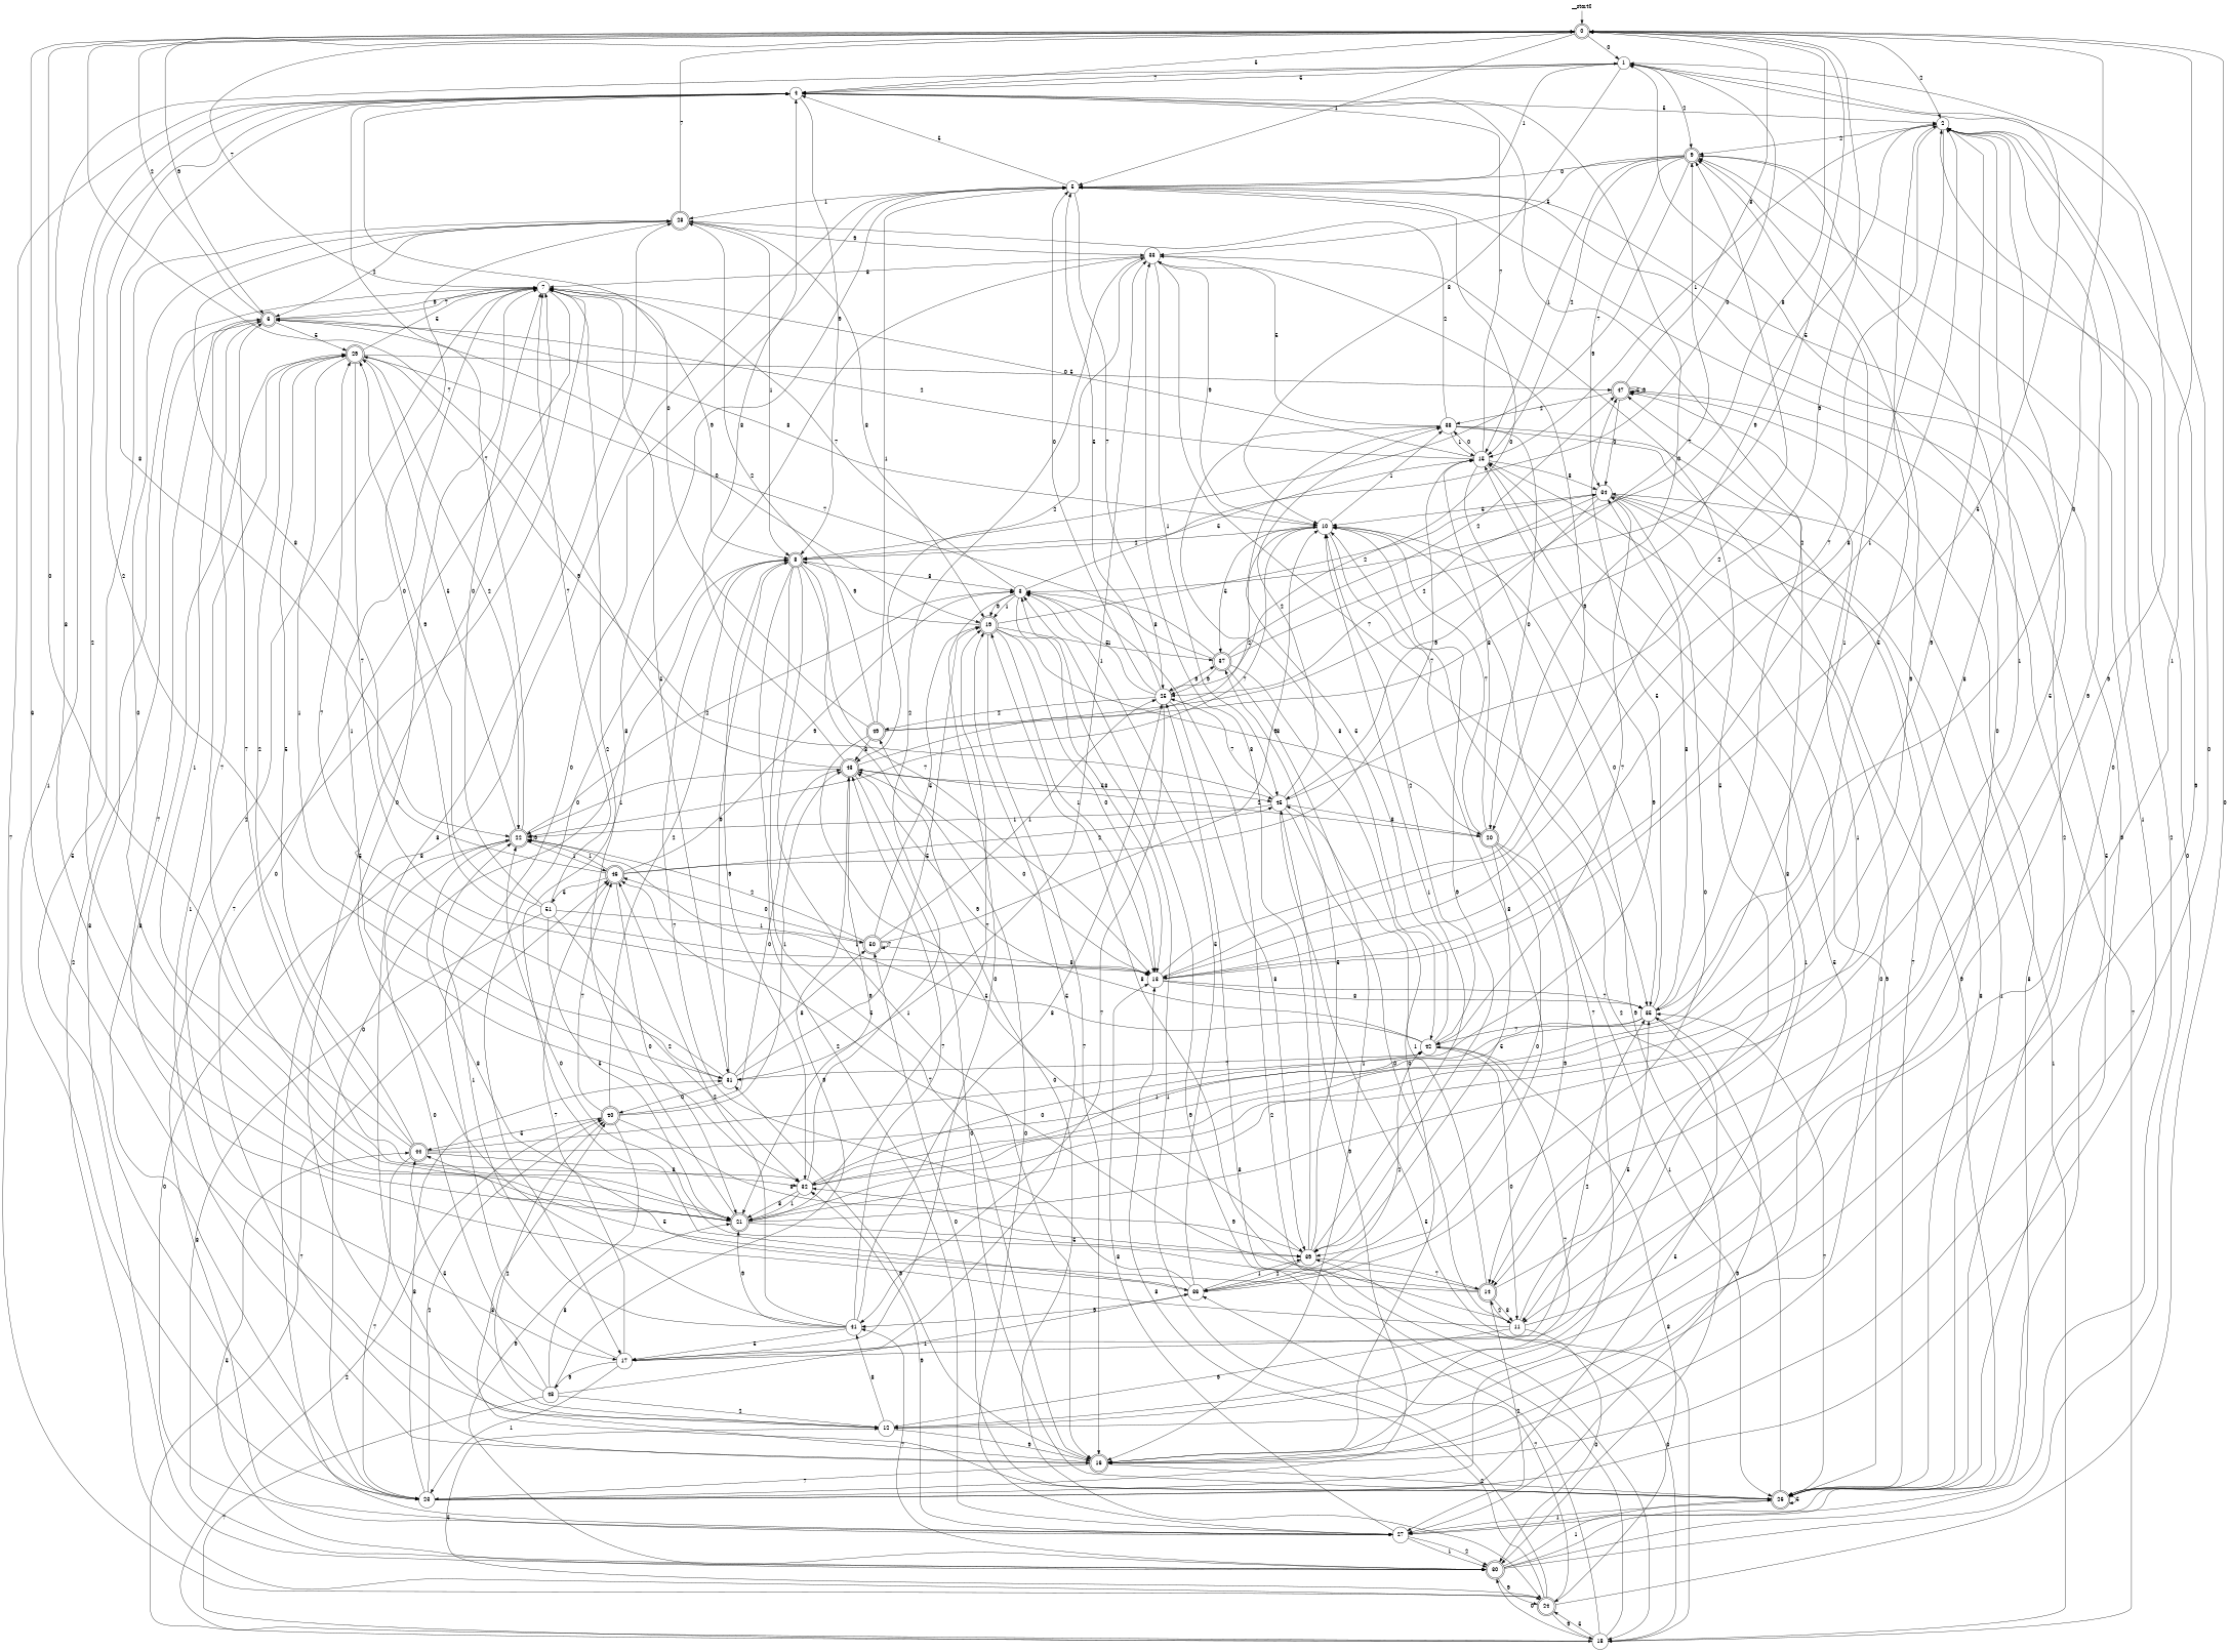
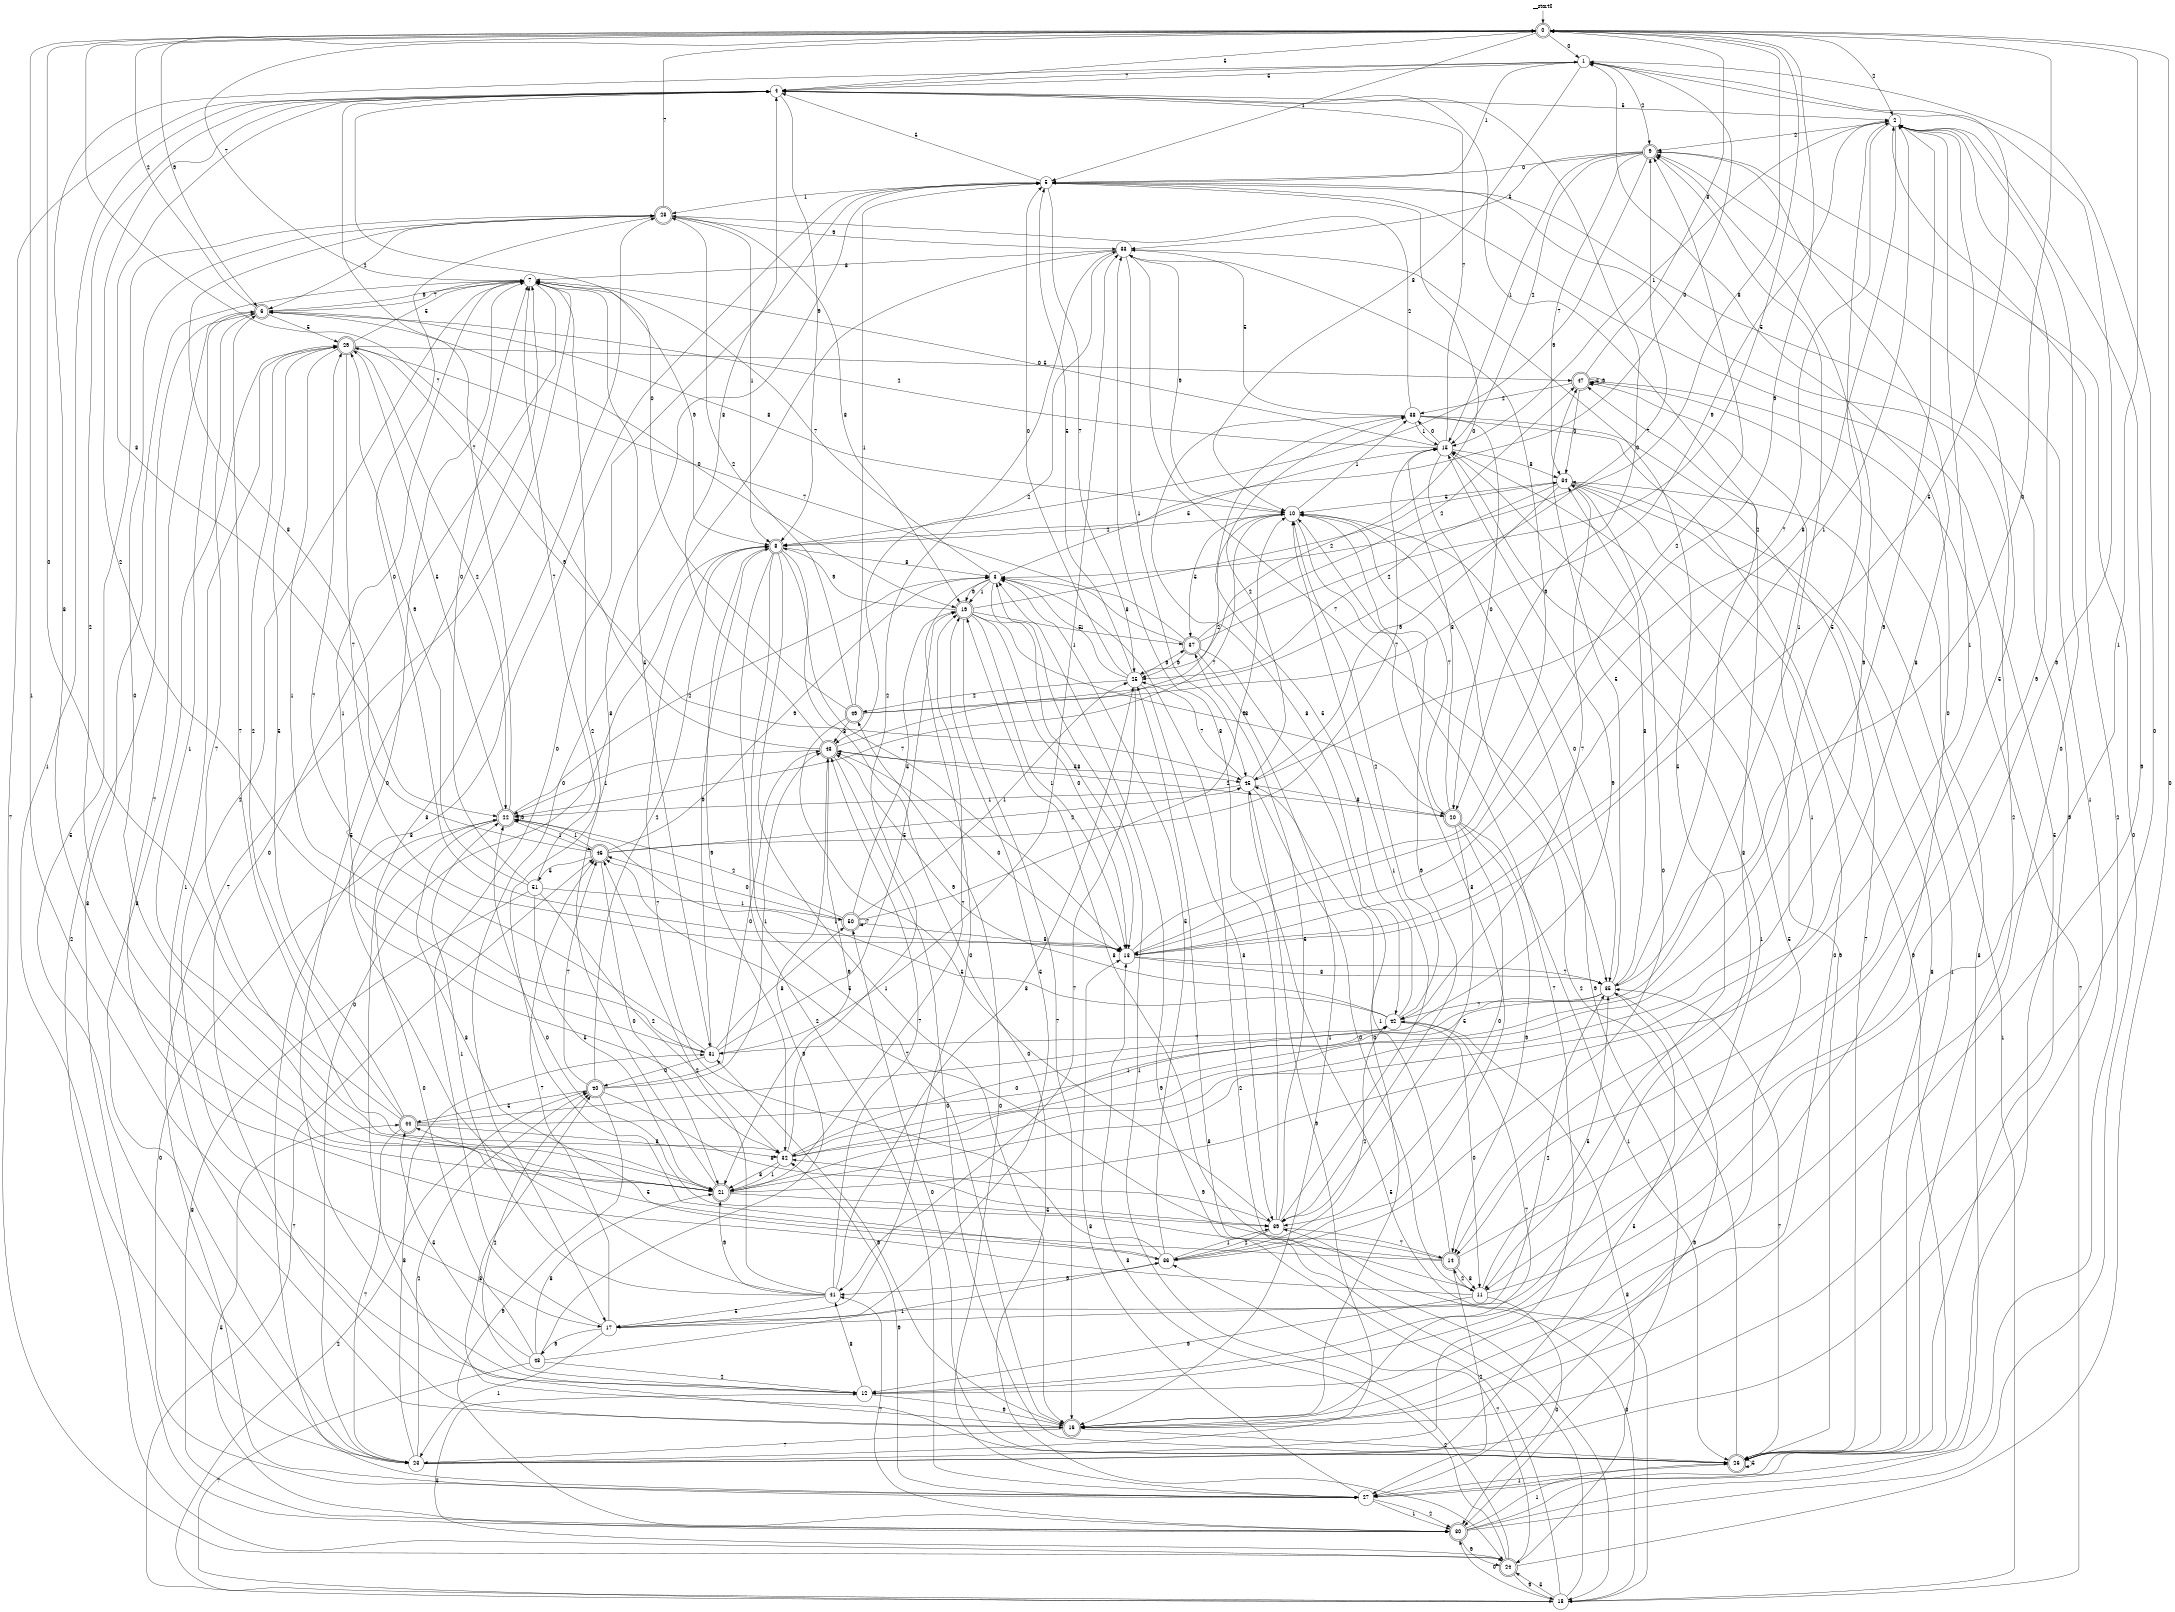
  digraph {
    node [shape=circle]
    n1 [label=0 shape=doublecircle]
    n2 [label=1]
    n3 [label=2]
    n4 [label=3]
    n5 [label=4]
    n6 [label=5]
    n7 [label=6 shape=doublecircle]
    n8 [label=7]
    n9 [label=8 shape=doublecircle]
    n10 [label=9 shape=doublecircle]
    n11 [label=10]
    n12 [label=11]
    n13 [label=12]
    n14 [label=13]
    n15 [label=14 shape=doublecircle]
    n16 [label=15]
    n17 [label=16 shape=doublecircle]
    n18 [label=17]
    n19 [label=18]
    n20 [label=19 shape=doublecircle]
    n21 [label=20 shape=doublecircle]
    n22 [label=21 shape=doublecircle]
    n23 [label=22 shape=doublecircle]
    n24 [label=23]
    n25 [label=24 shape=doublecircle]
    n26 [label=35]
    n27 [label=25]
    n28 [label=26 shape=doublecircle]
    n29 [label=27]
    n30 [label=28 shape=doublecircle]
    n31 [label=29 shape=doublecircle]
    n32 [label=30 shape=doublecircle]
    n33 [label=31]
    n34 [label=32]
    n35 [label=33]
    n36 [label=34]
    n37 [label=36]
    n38 [label=37 shape=doublecircle]
    n39 [label=38]
    n40 [label=39]
    n41 [label=40 shape=doublecircle]
    n42 [label=41]
    n43 [label=42]
    n44 [label=43 shape=doublecircle]
    n45 [label=44 shape=doublecircle]
    n46 [label=45]
    n47 [label=46 shape=doublecircle]
    n48 [label=47 shape=doublecircle]
    n49 [label=48]
    n50 [label=49 shape=doublecircle]
    n51 [label=50 shape=doublecircle]
    n52 [label=51]
    __start0 [height=0 shape=none width=0]
    n1 -> n2 [label=0]
    n1 -> n3 [label=2]
    n1 -> n4 [label=8]
    n1 -> n5 [label=5]
    n1 -> n6 [label=1]
    n1 -> n7 [label=9]
    n1 -> n8 [label=7]
    n2 -> n5 [label=5]
    n2 -> n5 [label=7]
    n2 -> n6 [label=1]
    n2 -> n9 [label=0]
    n2 -> n10 [label=2]
    n2 -> n11 [label=8]
    n2 -> n12 [label=9]
    n3 -> n10 [label=2]
    n3 -> n13 [label=0]
    n3 -> n14 [label=8]
    n3 -> n14 [label=7]
    n3 -> n15 [label=5]
    n3 -> n16 [label=1]
    n3 -> n17 [label=9]
    n4 -> n8 [label=7]
    n4 -> n14 [label=8]
    n4 -> n16 [label=5]
    n4 -> n18 [label=0]
    n4 -> n19 [label=2]
    n4 -> n20 [label=1]
    n4 -> n20 [label=9]
    n5 -> n3 [label=5]
    n5 -> n9 [label=9]
    n5 -> n21 [label=0]
    n5 -> n22 [label=2]
    n5 -> n23 [label=8]
    n5 -> n24 [label=1]
    n5 -> n25 [label=7]
    n5 -> n26 [label=2]
    n6 -> n5 [label=5]
    n6 -> n27 [label=0]
    n6 -> n27 [label=7]
    n6 -> n28 [label=2]
    n6 -> n28 [label=9]
    n6 -> n29 [label=8]
    n6 -> n30 [label=1]
    n7 -> n1 [label=2]
    n7 -> n8 [label=9]
    n7 -> n11 [label=8]
    n7 -> n20 [label=0]
    n7 -> n22 [label=1]
    n7 -> n22 [label=7]
    n7 -> n31 [label=5]
    n8 -> n7 [label=7]
    n8 -> n9 [label=9]
    n8 -> n17 [label=0]
    n8 -> n18 [label=2]
    n8 -> n32 [label=8]
    n8 -> n33 [label=5]
    n8 -> n34 [label=1]
    n9 -> n4 [label=8]
    n9 -> n14 [label=7]
    n9 -> n17 [label=5]
    n9 -> n17 [label=1]
    n9 -> n25 [label=0]
    n9 -> n29 [label=2]
    n9 -> n34 [label=9]
    n10 -> n6 [label=0]
    n10 -> n9 [label=9]
    n10 -> n16 [label=2]
    n10 -> n16 [label=1]
    n10 -> n22 [label=8]
    n10 -> n35 [label=5]
    n10 -> n36 [label=7]
    n11 -> n9 [label=2]
    n11 -> n23 [label=7]
    n11 -> n26 [label=0]
    n11 -> n37 [label=8]
    n11 -> n38 [label=5]
    n11 -> n39 [label=1]
    n11 -> n40 [label=9]
    n12 -> n1 [label=1]
    n12 -> n7 [label=7]
    n12 -> n13 [label=9]
    n12 -> n15 [label=2]
    n12 -> n20 [label=8]
    n12 -> n26 [label=5]
    n12 -> n32 [label=0]
-   n13 -> n1 [label=6]
+   n13 -> n1 [label=1]
    n13 -> n2 [label=0]
    n13 -> n8 [label=5]
    n13 -> n17 [label=9]
    n13 -> n41 [label=2]
    n13 -> n42 [label=8]
    n13 -> n43 [label=7]
    n14 -> n2 [label=5]
    n14 -> n3 [label=1]
    n14 -> n10 [label=2]
    n14 -> n26 [label=8]
    n14 -> n26 [label=7]
    n14 -> n35 [label=9]
    n14 -> n44 [label=0]
    n15 -> n3 [label=9]
    n15 -> n12 [label=8]
    n15 -> n23 [label=0]
    n15 -> n29 [label=2]
    n15 -> n45 [label=5]
    n15 -> n46 [label=1]
    n15 -> n47 [label=7]
    n16 -> n5 [label=7]
    n16 -> n7 [label=2]
    n16 -> n8 [label=5]
    n16 -> n17 [label=1]
    n16 -> n32 [label=9]
    n16 -> n36 [label=8]
    n16 -> n39 [label=0]
    n17 -> n2 [label=0]
    n17 -> n16 [label=5]
    n17 -> n24 [label=7]
    n17 -> n28 [label=2]
    n17 -> n30 [label=8]
    n17 -> n31 [label=1]
    n17 -> n33 [label=9]
    n18 -> n6 [label=0]
    n18 -> n20 [label=5]
    n18 -> n24 [label=1]
    n18 -> n26 [label=2]
    n18 -> n47 [label=7]
    n18 -> n48 [label=8]
    n18 -> n49 [label=9]
    n19 -> n4 [label=9]
    n19 -> n25 [label=5]
    n19 -> n27 [label=8]
    n19 -> n32 [label=0]
    n19 -> n36 [label=1]
    n19 -> n40 [label=0]
    n19 -> n41 [label=2]
    n19 -> n47 [label=7]
    n20 -> n9 [label=9]
    n20 -> n14 [label=0]
    n20 -> n14 [label=1]
    n20 -> n17 [label=7]
    n20 -> n21 [label=8]
    n20 -> n36 [label=2]
    n20 -> n38 [label=5]
    n21 -> n11 [label=7]
    n21 -> n15 [label=9]
    n21 -> n16 [label=8]
    n21 -> n28 [label=1]
    n21 -> n40 [label=0]
    n21 -> n40 [label=5]
    n21 -> n44 [label=2]
    n22 -> n2 [label=8]
    n22 -> n3 [label=1]
    n22 -> n8 [label=2]
    n22 -> n10 [label=9]
    n22 -> n20 [label=7]
    n22 -> n30 [label=0]
    n22 -> n40 [label=5]
    n23 -> n4 [label=2]
    n23 -> n5 [label=7]
    n23 -> n23 [label=9]
    n23 -> n29 [label=0]
    n23 -> n31 [label=5]
    n23 -> n37 [label=8]
    n23 -> n47 [label=1]
    n24 -> n9 [label=0]
    n24 -> n10 [label=1]
    n24 -> n11 [label=7]
    n24 -> n26 [label=5]
    n24 -> n33 [label=8]
    n24 -> n41 [label=2]
    n24 -> n46 [label=9]
    n25 -> n1 [label=0]
    n25 -> n4 [label=1]
    n25 -> n7 [label=2]
    n25 -> n13 [label=5]
    n25 -> n14 [label=8]
    n25 -> n19 [label=9]
    n25 -> n37 [label=7]
    n26 -> n1 [label=0]
    n26 -> n29 [label=9]
    n26 -> n34 [label=1]
    n26 -> n36 [label=8]
    n26 -> n43 [label=7]
    n26 -> n48 [label=5]
    n27 -> n4 [label=1]
    n27 -> n6 [label=0]
    n27 -> n6 [label=5]
    n27 -> n38 [label=9]
    n27 -> n40 [label=8]
    n27 -> n42 [label=7]
    n27 -> n50 [label=2]
    n28 -> n11 [label=2]
    n28 -> n16 [label=9]
    n28 -> n26 [label=7]
    n28 -> n28 [label=5]
    n28 -> n29 [label=1]
    n28 -> n41 [label=8]
    n28 -> n51 [label=0]
    n29 -> n6 [label=5]
    n29 -> n8 [label=7]
    n29 -> n14 [label=8]
    n29 -> n32 [label=2]
    n29 -> n32 [label=1]
    n29 -> n34 [label=9]
    n29 -> n50 [label=0]
    n30 -> n1 [label=7]
    n30 -> n7 [label=2]
    n30 -> n9 [label=1]
    n30 -> n14 [label=0]
    n30 -> n20 [label=8]
    n30 -> n24 [label=5]
    n30 -> n35 [label=9]
    n31 -> n8 [label=5]
    n31 -> n14 [label=7]
    n31 -> n23 [label=2]
    n31 -> n24 [label=8]
    n31 -> n33 [label=1]
    n31 -> n46 [label=9]
    n31 -> n48 [label=0]
    n32 -> n3 [label=2]
    n32 -> n10 [label=0]
    n32 -> n25 [label=9]
    n32 -> n28 [label=1]
    n32 -> n42 [label=7]
    n32 -> n45 [label=5]
    n32 -> n48 [label=8]
    n33 -> n5 [label=2]
    n33 -> n9 [label=9]
    n33 -> n20 [label=5]
    n33 -> n31 [label=7]
    n33 -> n35 [label=1]
    n33 -> n41 [label=0]
    n33 -> n51 [label=8]
    n34 -> n3 [label=5]
    n34 -> n3 [label=9]
    n34 -> n7 [label=7]
    n34 -> n22 [label=8]
    n34 -> n22 [label=1]
    n34 -> n35 [label=2]
    n34 -> n43 [label=0]
    n35 -> n8 [label=8]
    n35 -> n11 [label=9]
    n35 -> n12 [label=5]
    n35 -> n18 [label=0]
    n35 -> n26 [label=7]
    n35 -> n44 [label=2]
    n35 -> n46 [label=1]
    n36 -> n11 [label=5]
    n36 -> n17 [label=0]
    n36 -> n27 [label=2]
    n36 -> n28 [label=8]
    n36 -> n28 [label=1]
    n36 -> n43 [label=7]
    n36 -> n46 [label=9]
    n37 -> n4 [label=5]
    n37 -> n6 [label=8]
    n37 -> n9 [label=7]
    n37 -> n36 [label=0]
    n37 -> n40 [label=1]
    n37 -> n42 [label=9]
    n37 -> n43 [label=2]
    n38 -> n1 [label=5]
    n38 -> n4 [label=8]
    n38 -> n17 [label=0]
    n38 -> n17 [label=1]
    n38 -> n27 [label=9]
    n38 -> n31 [label=7]
    n38 -> n48 [label=2]
    n39 -> n16 [label=1]
    n39 -> n21 [label=0]
    n39 -> n28 [label=7]
    n39 -> n29 [label=9]
    n39 -> n30 [label=2]
    n39 -> n35 [label=5]
    n39 -> n43 [label=8]
    n40 -> n11 [label=1]
    n40 -> n15 [label=7]
    n40 -> n34 [label=9]
    n40 -> n35 [label=8]
    n40 -> n37 [label=2]
    n40 -> n38 [label=5]
    n41 -> n9 [label=2]
    n41 -> n32 [label=9]
    n41 -> n40 [label=8]
    n41 -> n44 [label=0]
    n41 -> n44 [label=1]
    n41 -> n45 [label=5]
    n41 -> n47 [label=7]
    n42 -> n8 [label=0]
    n42 -> n18 [label=5]
    n42 -> n22 [label=9]
    n42 -> n23 [label=1]
    n42 -> n27 [label=8]
    n42 -> n44 [label=7]
    n42 -> n47 [label=2]
    n43 -> n11 [label=2]
    n43 -> n12 [label=0]
    n43 -> n23 [label=1]
    n43 -> n25 [label=8]
    n43 -> n33 [label=7]
    n43 -> n39 [label=5]
    n43 -> n44 [label=9]
    n44 -> n1 [label=7]
    n44 -> n5 [label=8]
    n44 -> n11 [label=2]
    n44 -> n22 [label=9]
    n44 -> n23 [label=1]
    n44 -> n28 [label=0]
    n44 -> n46 [label=5]
    n45 -> n1 [label=0]
    n45 -> n10 [label=1]
    n45 -> n16 [label=9]
    n45 -> n24 [label=7]
    n45 -> n31 [label=2]
    n45 -> n31 [label=5]
    n45 -> n34 [label=8]
    n46 -> n1 [label=9]
    n46 -> n12 [label=0]
    n46 -> n19 [label=5]
    n46 -> n21 [label=8]
    n46 -> n23 [label=1]
    n46 -> n27 [label=7]
    n46 -> n39 [label=2]
    n47 -> n4 [label=9]
    n47 -> n16 [label=7]
    n47 -> n22 [label=0]
    n47 -> n23 [label=1]
    n47 -> n30 [label=8]
    n47 -> n46 [label=2]
    n47 -> n52 [label=5]
    n48 -> n1 [label=8]
    n48 -> n15 [label=1]
    n48 -> n19 [label=7]
    n48 -> n36 [label=0]
    n48 -> n39 [label=2]
    n48 -> n48 [label=5]
    n48 -> n48 [label=9]
    n49 -> n13 [label=2]
    n49 -> n19 [label=7]
    n49 -> n22 [label=8]
    n49 -> n23 [label=0]
    n49 -> n37 [label=1]
    n49 -> n44 [label=9]
    n49 -> n45 [label=5]
    n50 -> n3 [label=9]
    n50 -> n5 [label=0]
    n50 -> n6 [label=1]
    n50 -> n10 [label=7]
    n50 -> n30 [label=2]
    n50 -> n40 [label=5]
    n50 -> n44 [label=8]
    n51 -> n11 [label=9]
    n51 -> n14 [label=8]
    n51 -> n20 [label=5]
    n51 -> n23 [label=2]
    n51 -> n27 [label=1]
    n51 -> n47 [label=0]
    n51 -> n51 [label=7]
    n52 -> n8 [label=0]
    n52 -> n8 [label=7]
    n52 -> n22 [label=5]
    n52 -> n31 [label=9]
    n52 -> n32 [label=8]
    n52 -> n34 [label=2]
    n52 -> n51 [label=1]
    __start0 -> n1
  }
